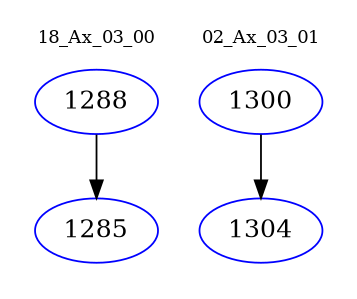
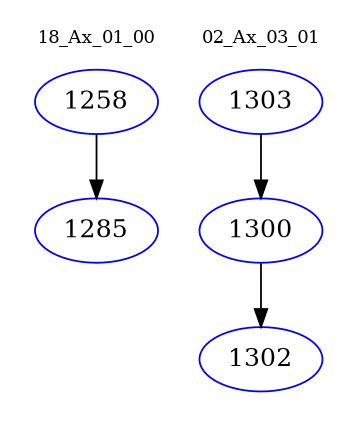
  digraph {
    node [color=blue]
    edge [color=black]
-   n1 [label=1288]
+   n1 [label=1258]
    n2 [label=1285]
+   n3 [label=1303]
    n4 [label=1300]
-   n5 [label=1304]
+   n5 [label=1302]
    subgraph cluster_1 {
      color=white
      fontsize=10
-     label="18_Ax_03_00"
+     label="18_Ax_01_00"
      n1
      n2
    }
    subgraph cluster_2 {
      color=white
      fontsize=10
      label="02_Ax_03_01"
+     n3
      n4
      n5
    }
    n1 -> n2
+   n3 -> n4
    n4 -> n5
  }
